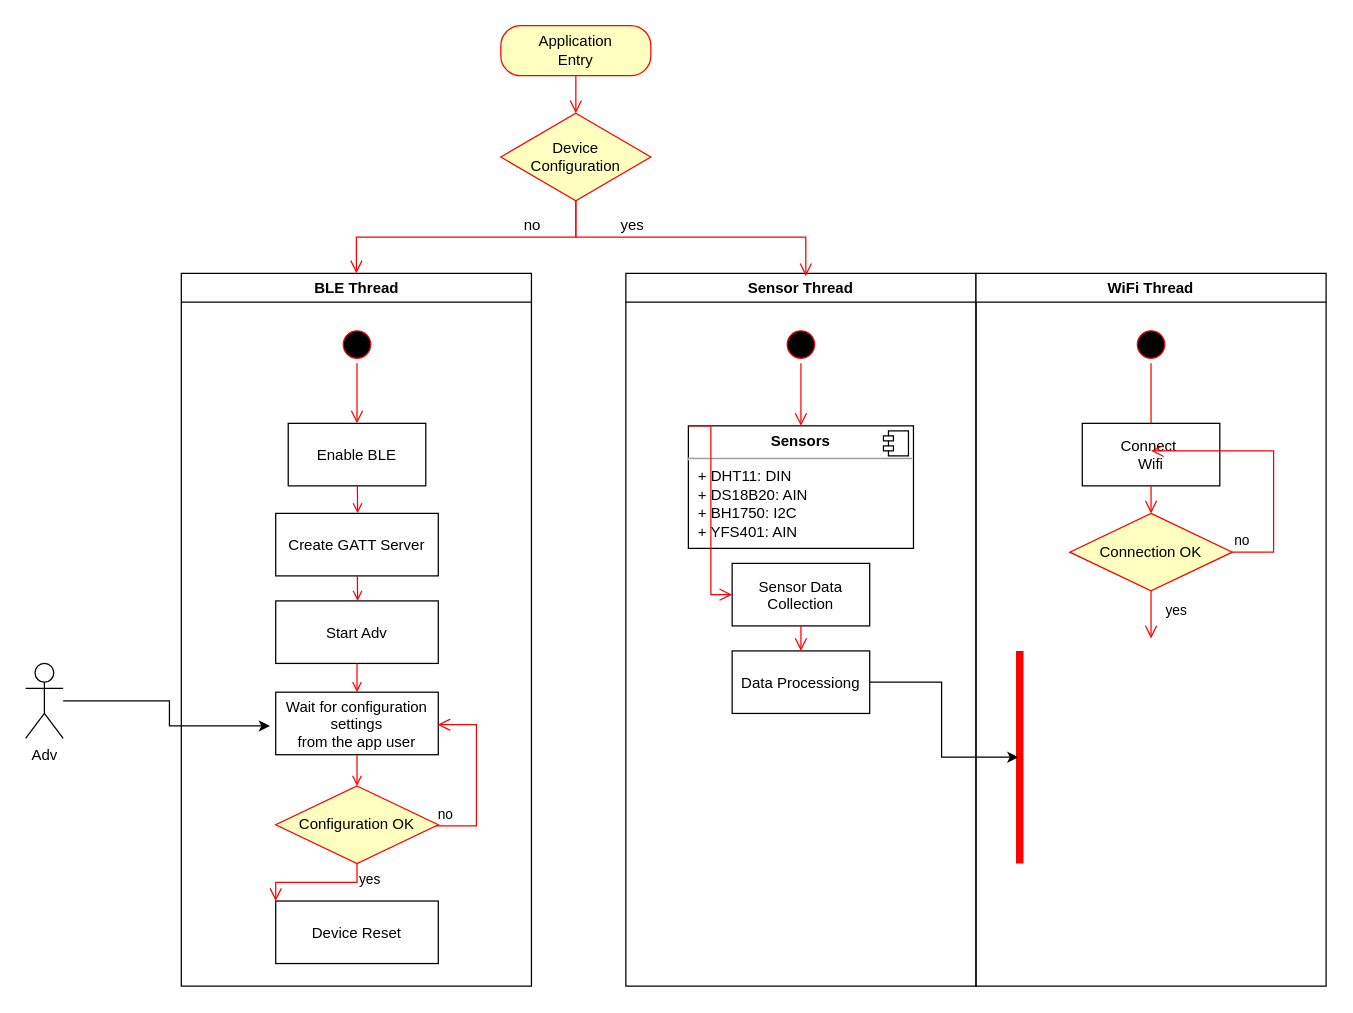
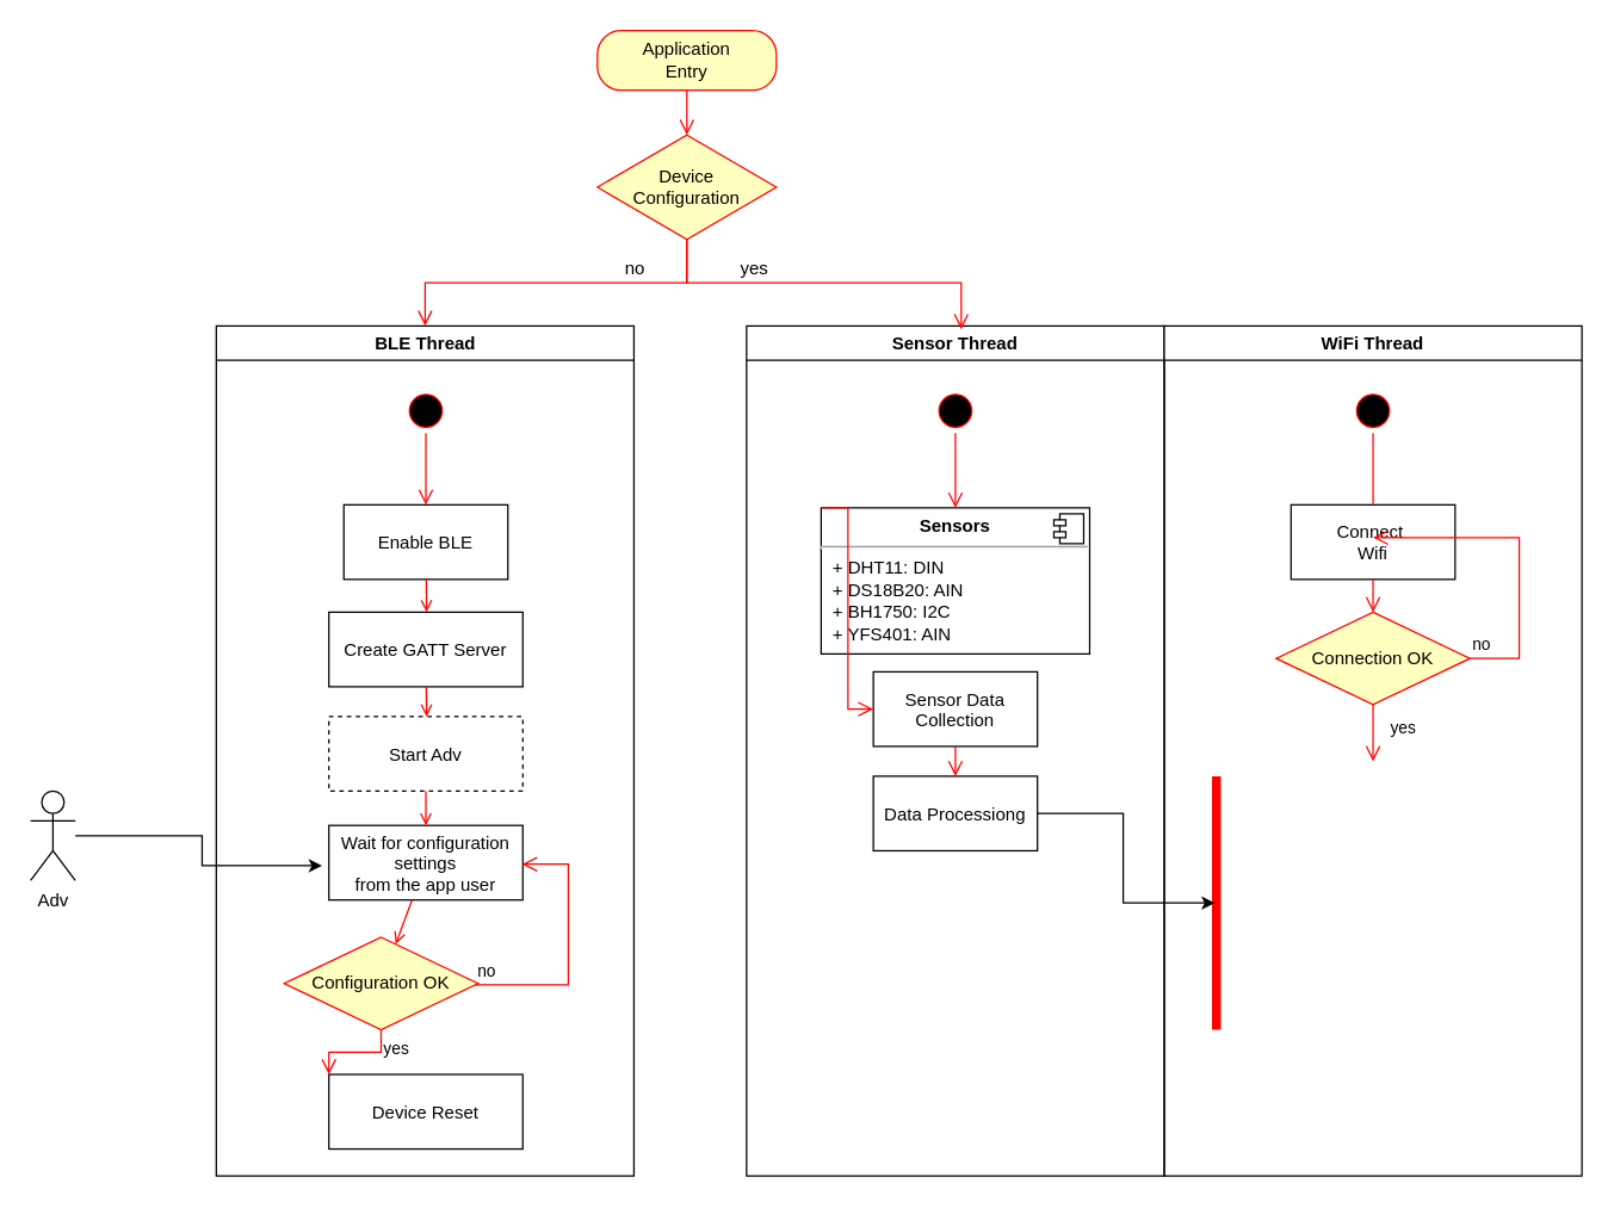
  <mxCell id="0" />
  <mxCell id="1" parent="0" />
  <mxCell id="2" value="BLE Thread" style="swimlane;whiteSpace=wrap" parent="1" vertex="1"><mxGeometry x="144.5" y="218" width="280" height="570" as="geometry" /></mxCell>
  <mxCell id="3" value="" style="ellipse;shape=startState;fillColor=#000000;strokeColor=#ff0000;" parent="2" vertex="1"><mxGeometry x="125.5" y="42" width="30" height="30" as="geometry" /></mxCell>
  <mxCell id="4" value="" style="edgeStyle=elbowEdgeStyle;elbow=horizontal;verticalAlign=bottom;endArrow=open;endSize=8;strokeColor=#FF0000;endFill=1;rounded=0" parent="2" source="3" target="5" edge="1"><mxGeometry x="125.5" y="50" as="geometry"><mxPoint x="140.5" y="120" as="targetPoint" /></mxGeometry></mxCell>
  <mxCell id="5" value="Enable BLE" style="" parent="2" vertex="1"><mxGeometry x="85.5" y="120" width="110" height="50" as="geometry" /></mxCell>
  <mxCell id="6" value="Create GATT Server" style="" parent="2" vertex="1"><mxGeometry x="75.5" y="192" width="130" height="50" as="geometry" /></mxCell>
  <mxCell id="7" value="" style="endArrow=open;strokeColor=#FF0000;endFill=1;rounded=0" parent="2" source="5" edge="1"><mxGeometry relative="1" as="geometry"><mxPoint x="141" y="192" as="targetPoint" /></mxGeometry></mxCell>
  <mxCell id="8" value="Wait for configuration &#10;settings&#10;from the app user" style="" parent="2" vertex="1"><mxGeometry x="75.5" y="335" width="130" height="50" as="geometry" /></mxCell>
- <mxCell id="9" value="Start Adv" style="" vertex="1" parent="2"><mxGeometry x="75.5" y="262" width="130" height="50" as="geometry" /></mxCell>
+ <mxCell id="9" value="Start Adv" style="dashed=1;" vertex="1" parent="2"><mxGeometry x="75.5" y="262" width="130" height="50" as="geometry" /></mxCell>
  <mxCell id="10" value="" style="endArrow=open;strokeColor=#FF0000;endFill=1;rounded=0;" edge="1" parent="2" source="6"><mxGeometry relative="1" as="geometry"><mxPoint x="150.5" y="155" as="sourcePoint" /><mxPoint x="141" y="262" as="targetPoint" /></mxGeometry></mxCell>
  <mxCell id="11" value="" style="endArrow=open;strokeColor=#FF0000;endFill=1;rounded=0;" edge="1" parent="2" source="9" target="8"><mxGeometry relative="1" as="geometry"><mxPoint x="150.5" y="227" as="sourcePoint" /><mxPoint x="151" y="272" as="targetPoint" /></mxGeometry></mxCell>
- <mxCell id="12" value="Configuration OK" style="rhombus;whiteSpace=wrap;html=1;fillColor=#ffffc0;strokeColor=#ff0000;" vertex="1" parent="2"><mxGeometry x="75.5" y="410" width="130" height="62" as="geometry" /></mxCell>
+ <mxCell id="12" value="Configuration OK" style="rhombus;whiteSpace=wrap;html=1;fillColor=#ffffc0;strokeColor=#ff0000;" vertex="1" parent="2"><mxGeometry x="45.5" y="410" width="130" height="62" as="geometry" /></mxCell>
  <mxCell id="13" value="" style="endArrow=open;strokeColor=#FF0000;endFill=1;rounded=0;" edge="1" parent="2" source="8" target="12"><mxGeometry relative="1" as="geometry"><mxPoint x="131" y="362" as="sourcePoint" /><mxPoint x="150.5" y="370" as="targetPoint" /></mxGeometry></mxCell>
  <mxCell id="14" value="no" style="edgeStyle=orthogonalEdgeStyle;html=1;align=left;verticalAlign=bottom;endArrow=open;endSize=8;strokeColor=#ff0000;rounded=0;entryX=0.996;entryY=0.52;entryDx=0;entryDy=0;entryPerimeter=0;" edge="1" source="12" parent="2" target="8"><mxGeometry x="-1" relative="1" as="geometry"><mxPoint x="281" y="372" as="targetPoint" /><Array as="points"><mxPoint x="236" y="442" /><mxPoint x="236" y="361" /></Array></mxGeometry></mxCell>
  <mxCell id="15" value="Device Reset" style="" vertex="1" parent="2"><mxGeometry x="75.5" y="502" width="130" height="50" as="geometry" /></mxCell>
  <mxCell id="16" value="yes" style="edgeStyle=orthogonalEdgeStyle;html=1;align=left;verticalAlign=top;endArrow=open;endSize=8;strokeColor=#ff0000;rounded=0;entryX=0;entryY=0;entryDx=0;entryDy=0;" edge="1" source="12" parent="2" target="15"><mxGeometry x="-1" relative="1" as="geometry"><mxPoint x="141" y="522" as="targetPoint" /><Array as="points" /></mxGeometry></mxCell>
  <mxCell id="17" value="Sensor Thread" style="swimlane;whiteSpace=wrap" parent="1" vertex="1"><mxGeometry x="500" y="218" width="280" height="570" as="geometry" /></mxCell>
  <mxCell id="18" value="&lt;p style=&quot;margin:0px;margin-top:6px;text-align:center;&quot;&gt;&lt;b&gt;Sensors&lt;/b&gt;&lt;/p&gt;&lt;hr&gt;&lt;p style=&quot;margin:0px;margin-left:8px;&quot;&gt;+ DHT11: DIN&lt;br&gt;+ DS18B20: AIN&lt;/p&gt;&lt;p style=&quot;margin:0px;margin-left:8px;&quot;&gt;+ BH1750: I2C&lt;/p&gt;&lt;p style=&quot;margin:0px;margin-left:8px;&quot;&gt;+ YFS401: AIN&lt;/p&gt;" style="align=left;overflow=fill;html=1;dropTarget=0;" vertex="1" parent="17"><mxGeometry x="50" y="122" width="180" height="98" as="geometry" /></mxCell>
  <mxCell id="19" value="" style="shape=component;jettyWidth=8;jettyHeight=4;" vertex="1" parent="18"><mxGeometry x="1" width="20" height="20" relative="1" as="geometry"><mxPoint x="-24" y="4" as="offset" /></mxGeometry></mxCell>
  <mxCell id="20" value="Sensor Data &#10;Collection" style="" vertex="1" parent="17"><mxGeometry x="85" y="232" width="110" height="50" as="geometry" /></mxCell>
  <mxCell id="21" value="" style="edgeStyle=elbowEdgeStyle;elbow=horizontal;verticalAlign=bottom;endArrow=open;endSize=8;strokeColor=#FF0000;endFill=1;rounded=0;exitX=0;exitY=0;exitDx=0;exitDy=0;" edge="1" parent="17" source="18" target="20"><mxGeometry x="-384.5" y="12" as="geometry"><mxPoint x="140" y="252" as="targetPoint" /><mxPoint x="-205" y="162" as="sourcePoint" /></mxGeometry></mxCell>
  <mxCell id="22" value="Data Processiong" style="" vertex="1" parent="17"><mxGeometry x="85" y="302" width="110" height="50" as="geometry" /></mxCell>
  <mxCell id="23" value="" style="edgeStyle=elbowEdgeStyle;elbow=horizontal;verticalAlign=bottom;endArrow=open;endSize=8;strokeColor=#FF0000;endFill=1;rounded=0;" edge="1" parent="17" source="20" target="22"><mxGeometry x="-894.5" y="-106" as="geometry"><mxPoint x="140" y="312" as="targetPoint" /><mxPoint x="140" y="252" as="sourcePoint" /></mxGeometry></mxCell>
  <mxCell id="24" value="" style="ellipse;shape=startState;fillColor=#000000;strokeColor=#ff0000;" vertex="1" parent="17"><mxGeometry x="125" y="42" width="30" height="30" as="geometry" /></mxCell>
  <mxCell id="25" value="" style="edgeStyle=elbowEdgeStyle;elbow=horizontal;verticalAlign=bottom;endArrow=open;endSize=8;strokeColor=#FF0000;endFill=1;rounded=0" edge="1" parent="17" source="24" target="18"><mxGeometry x="-39.5" y="-78" as="geometry"><mxPoint x="140" y="145" as="targetPoint" /></mxGeometry></mxCell>
  <mxCell id="26" value="" style="edgeStyle=orthogonalEdgeStyle;rounded=0;orthogonalLoop=1;jettySize=auto;html=1;entryX=-0.035;entryY=0.54;entryDx=0;entryDy=0;entryPerimeter=0;" edge="1" parent="1" source="27" target="8"><mxGeometry relative="1" as="geometry"><mxPoint x="25" y="710" as="targetPoint" /></mxGeometry></mxCell>
  <mxCell id="27" value="Adv" style="shape=umlActor;verticalLabelPosition=bottom;verticalAlign=top;html=1;" vertex="1" parent="1"><mxGeometry x="20" y="530" width="30" height="60" as="geometry" /></mxCell>
  <mxCell id="28" value="WiFi Thread" style="swimlane;whiteSpace=wrap;startSize=23;" vertex="1" parent="1"><mxGeometry x="780" y="218" width="280" height="570" as="geometry" /></mxCell>
  <mxCell id="29" value="" style="ellipse;shape=startState;fillColor=#000000;strokeColor=#ff0000;" vertex="1" parent="28"><mxGeometry x="125" y="42" width="30" height="30" as="geometry" /></mxCell>
  <mxCell id="30" value="" style="edgeStyle=elbowEdgeStyle;elbow=horizontal;verticalAlign=bottom;endArrow=open;endSize=8;strokeColor=#FF0000;endFill=1;rounded=0;startArrow=none;" edge="1" parent="28" source="31"><mxGeometry x="-559.5" y="-206" as="geometry"><mxPoint x="140" y="171" as="targetPoint" /></mxGeometry></mxCell>
  <mxCell id="31" value="Connect &#10;Wifi" style="" vertex="1" parent="28"><mxGeometry x="85" y="120" width="110" height="50" as="geometry" /></mxCell>
  <mxCell id="32" value="" style="edgeStyle=elbowEdgeStyle;elbow=horizontal;verticalAlign=bottom;endArrow=none;endSize=8;strokeColor=#FF0000;endFill=1;rounded=0" edge="1" parent="28" source="29" target="31"><mxGeometry x="-559.5" y="-206" as="geometry"><mxPoint x="940" y="299" as="targetPoint" /><mxPoint x="940" y="200" as="sourcePoint" /></mxGeometry></mxCell>
  <mxCell id="33" value="Connection OK" style="rhombus;whiteSpace=wrap;html=1;fillColor=#ffffc0;strokeColor=#ff0000;" vertex="1" parent="28"><mxGeometry x="75" y="192" width="130" height="62" as="geometry" /></mxCell>
  <mxCell id="34" value="no" style="edgeStyle=orthogonalEdgeStyle;html=1;align=left;verticalAlign=bottom;endArrow=open;endSize=8;strokeColor=#ff0000;rounded=0;" edge="1" parent="28" source="33"><mxGeometry x="-1" relative="1" as="geometry"><mxPoint x="140" y="142" as="targetPoint" /><mxPoint x="205.003" y="243" as="sourcePoint" /><Array as="points"><mxPoint x="238" y="223" /><mxPoint x="238" y="142" /></Array></mxGeometry></mxCell>
  <mxCell id="35" value="yes" style="edgeStyle=orthogonalEdgeStyle;html=1;align=left;verticalAlign=top;endArrow=open;endSize=8;strokeColor=#ff0000;rounded=0;exitX=0.5;exitY=1;exitDx=0;exitDy=0;" edge="1" parent="28" source="33"><mxGeometry x="-0.818" y="10" relative="1" as="geometry"><mxPoint x="140" y="292" as="targetPoint" /><mxPoint x="285" y="362" as="sourcePoint" /><Array as="points"><mxPoint x="140" y="282" /><mxPoint x="140" y="282" /></Array><mxPoint as="offset" /></mxGeometry></mxCell>
  <mxCell id="36" value="" style="edgeStyle=orthogonalEdgeStyle;html=1;align=left;verticalAlign=top;endArrow=open;endSize=8;strokeColor=#ff0000;rounded=0;" edge="1" parent="28" source="31" target="33"><mxGeometry x="-0.818" y="10" relative="1" as="geometry"><mxPoint x="138" y="212" as="targetPoint" /><mxPoint x="150" y="284" as="sourcePoint" /><Array as="points" /><mxPoint as="offset" /></mxGeometry></mxCell>
  <mxCell id="37" value="" style="shape=line;html=1;strokeWidth=6;strokeColor=#ff0000;rotation=-90;" vertex="1" parent="28"><mxGeometry x="-50" y="382" width="170" height="10" as="geometry" /></mxCell>
  <mxCell id="38" value="Device &lt;br&gt;Configuration" style="rhombus;whiteSpace=wrap;html=1;fillColor=#ffffc0;strokeColor=#ff0000;" vertex="1" parent="1"><mxGeometry x="400" width="120" height="70" as="geometry" y="90" /></mxCell>
  <mxCell id="39" value="" style="edgeStyle=orthogonalEdgeStyle;html=1;align=left;verticalAlign=bottom;endArrow=open;endSize=8;strokeColor=#ff0000;rounded=0;entryX=0.514;entryY=0.004;entryDx=0;entryDy=0;entryPerimeter=0;" edge="1" source="38" parent="1" target="17"><mxGeometry x="-1" relative="1" as="geometry"><mxPoint x="590" y="100" as="targetPoint" /></mxGeometry></mxCell>
  <mxCell id="40" value="" style="edgeStyle=orthogonalEdgeStyle;html=1;align=left;verticalAlign=top;endArrow=open;endSize=8;strokeColor=#ff0000;rounded=0;entryX=0.5;entryY=0;entryDx=0;entryDy=0;" edge="1" source="38" parent="1" target="2"><mxGeometry x="-1" y="-50" relative="1" as="geometry"><mxPoint x="450" y="180" as="targetPoint" /><mxPoint x="50" y="-50" as="offset" /></mxGeometry></mxCell>
  <mxCell id="41" value="Application&lt;br&gt;Entry" style="rounded=1;whiteSpace=wrap;html=1;arcSize=40;fontColor=#000000;fillColor=#ffffc0;strokeColor=#ff0000;" vertex="1" parent="1"><mxGeometry x="400" y="20" width="120" height="40" as="geometry" /></mxCell>
  <mxCell id="42" value="" style="edgeStyle=orthogonalEdgeStyle;html=1;verticalAlign=bottom;endArrow=open;endSize=8;strokeColor=#ff0000;rounded=0;entryX=0.5;entryY=0;entryDx=0;entryDy=0;" edge="1" source="41" parent="1" target="38"><mxGeometry relative="1" as="geometry"><mxPoint x="650" y="40" as="targetPoint" /></mxGeometry></mxCell>
  <mxCell id="43" value="no" style="text;html=1;align=center;verticalAlign=middle;resizable=0;points=[];autosize=1;strokeColor=none;fillColor=none;" vertex="1" parent="1"><mxGeometry x="410" y="170" width="30" height="20" as="geometry" /></mxCell>
  <mxCell id="44" value="yes" style="text;html=1;align=center;verticalAlign=middle;resizable=0;points=[];autosize=1;strokeColor=none;fillColor=none;" vertex="1" parent="1"><mxGeometry x="490" y="170" width="30" height="20" as="geometry" /></mxCell>
  <mxCell id="45" value="" style="edgeStyle=orthogonalEdgeStyle;rounded=0;orthogonalLoop=1;jettySize=auto;html=1;entryX=0.5;entryY=0.4;entryDx=0;entryDy=0;entryPerimeter=0;" edge="1" parent="1" source="22" target="37"><mxGeometry relative="1" as="geometry"><mxPoint x="830" y="545" as="targetPoint" /></mxGeometry></mxCell>
